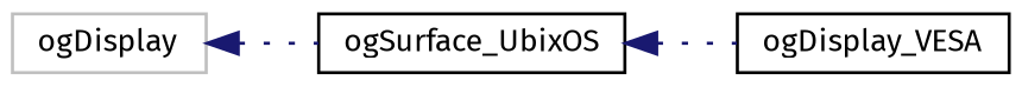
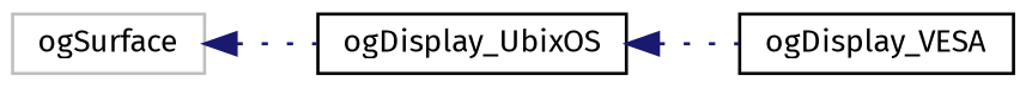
  digraph {
    fontname="Fira Sans"
    rankdir=LR
    node [color=black fillcolor=white fontname="Fira Sans" fontsize=10 shape=record style=filled]
    edge [color=midnightblue dir=back fontname="Fira Sans" fontsize=10 labelfontname=Helvetica labelfontsize=10 style=dotted]
-   n1 [color=grey75 height=0.2 label=ogDisplay width=0.4]
-   n2 [height=0.2 label=ogSurface_UbixOS width=0.4]
+   n1 [color=grey75 height=0.2 label=ogSurface width=0.4]
+   n2 [height=0.2 label=ogDisplay_UbixOS width=0.4]
    n3 [height=0.2 label=ogDisplay_VESA width=0.4]
    n1 -> n2
    n2 -> n3
  }
